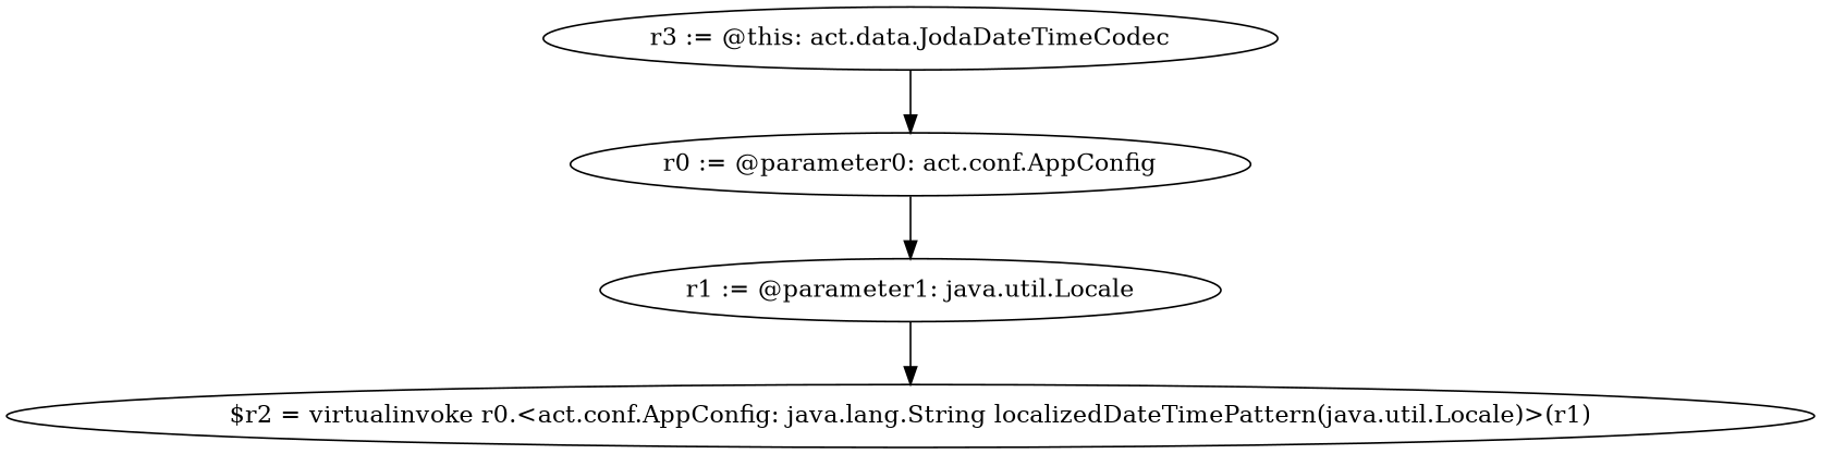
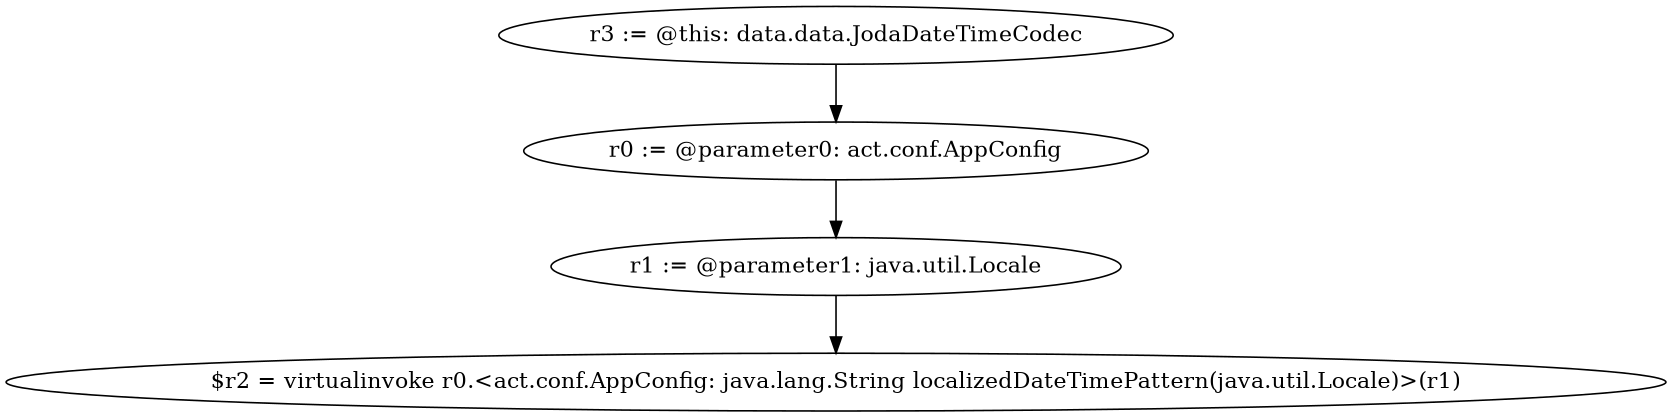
  digraph {
-   "r3 := @this: act.data.JodaDateTimeCodec"
+   "r3 := @this: act.data.JodaDateTimeCodec" [label="r3 := @this: data.data.JodaDateTimeCodec"]
    "r0 := @parameter0: act.conf.AppConfig"
    "r1 := @parameter1: java.util.Locale"
    "$r2 = virtualinvoke r0.<act.conf.AppConfig: java.lang.String localizedDateTimePattern(java.util.Locale)>(r1)"
    "r3 := @this: act.data.JodaDateTimeCodec" -> "r0 := @parameter0: act.conf.AppConfig"
    "r0 := @parameter0: act.conf.AppConfig" -> "r1 := @parameter1: java.util.Locale"
    "r1 := @parameter1: java.util.Locale" -> "$r2 = virtualinvoke r0.<act.conf.AppConfig: java.lang.String localizedDateTimePattern(java.util.Locale)>(r1)"
  }
